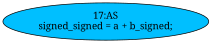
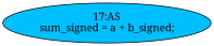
  strict digraph {
    rankdir=LR
    fontname="Noto Serif"
-   n1 [ast="<pyverilog.vparser.ast.Assign object at 0x7f305d9c0150>" def_var="['sum_signed']" fillcolor=deepskyblue label="17:AS\nsigned_signed = a + b_signed;" statements="[]" style=filled typ=Assign use_var="['a', 'b_signed']" fontname="Noto Serif"]
+   n1 [ast="<pyverilog.vparser.ast.Assign object at 0x7f305d9c0150>" def_var="['sum_signed']" fillcolor=deepskyblue label="17:AS\nsum_signed = a + b_signed;" statements="[]" style=filled typ=Assign use_var="['a', 'b_signed']" fontname="Noto Serif"]
  }
